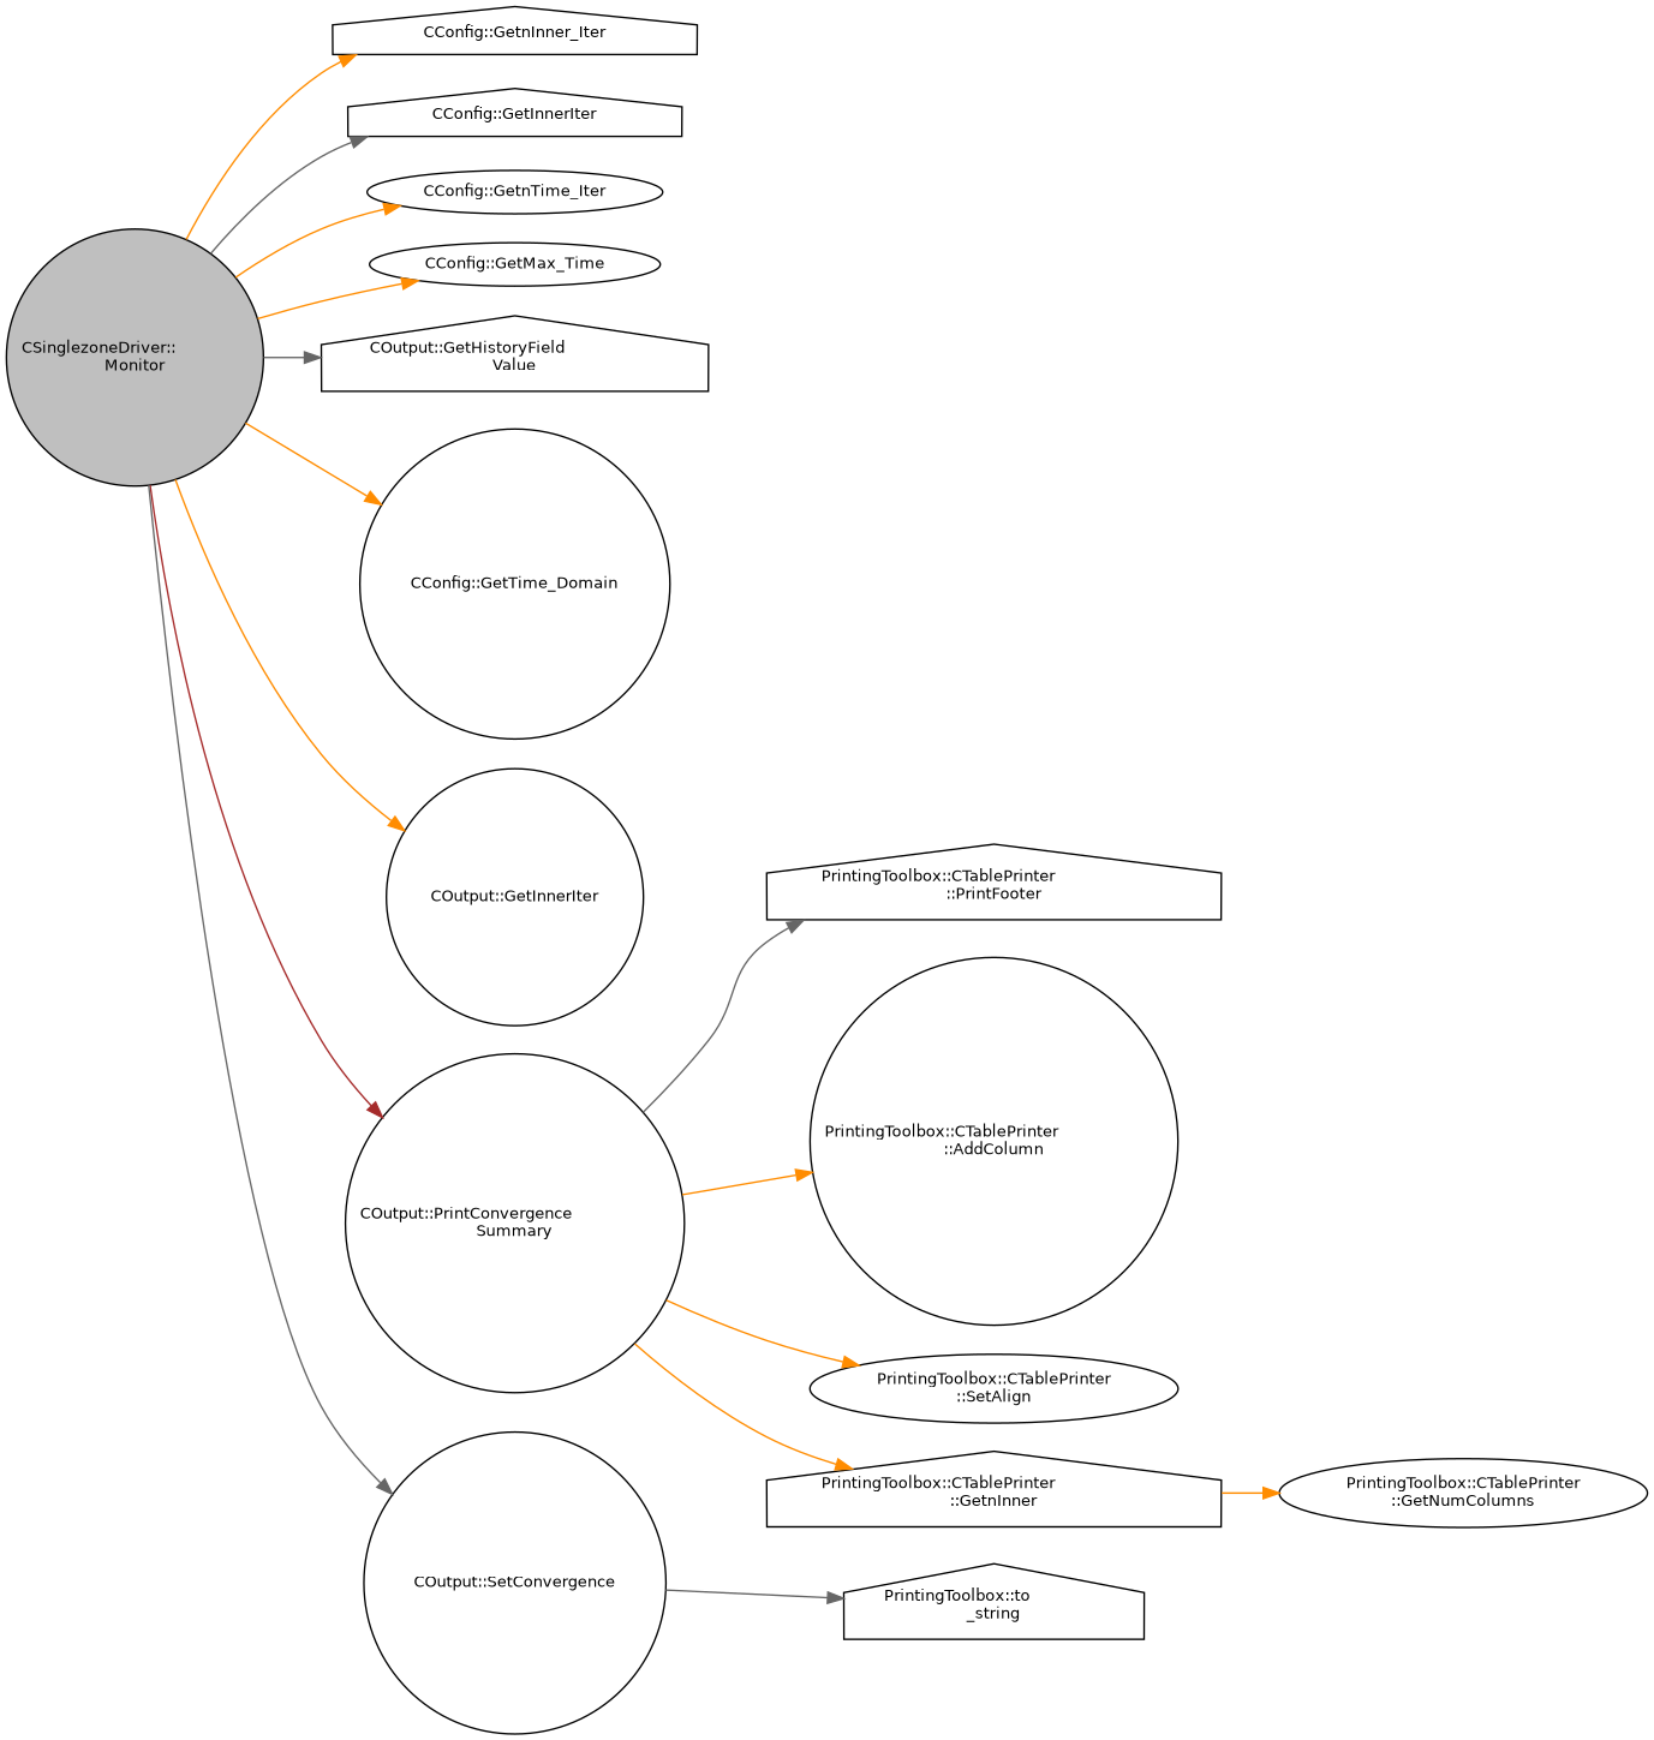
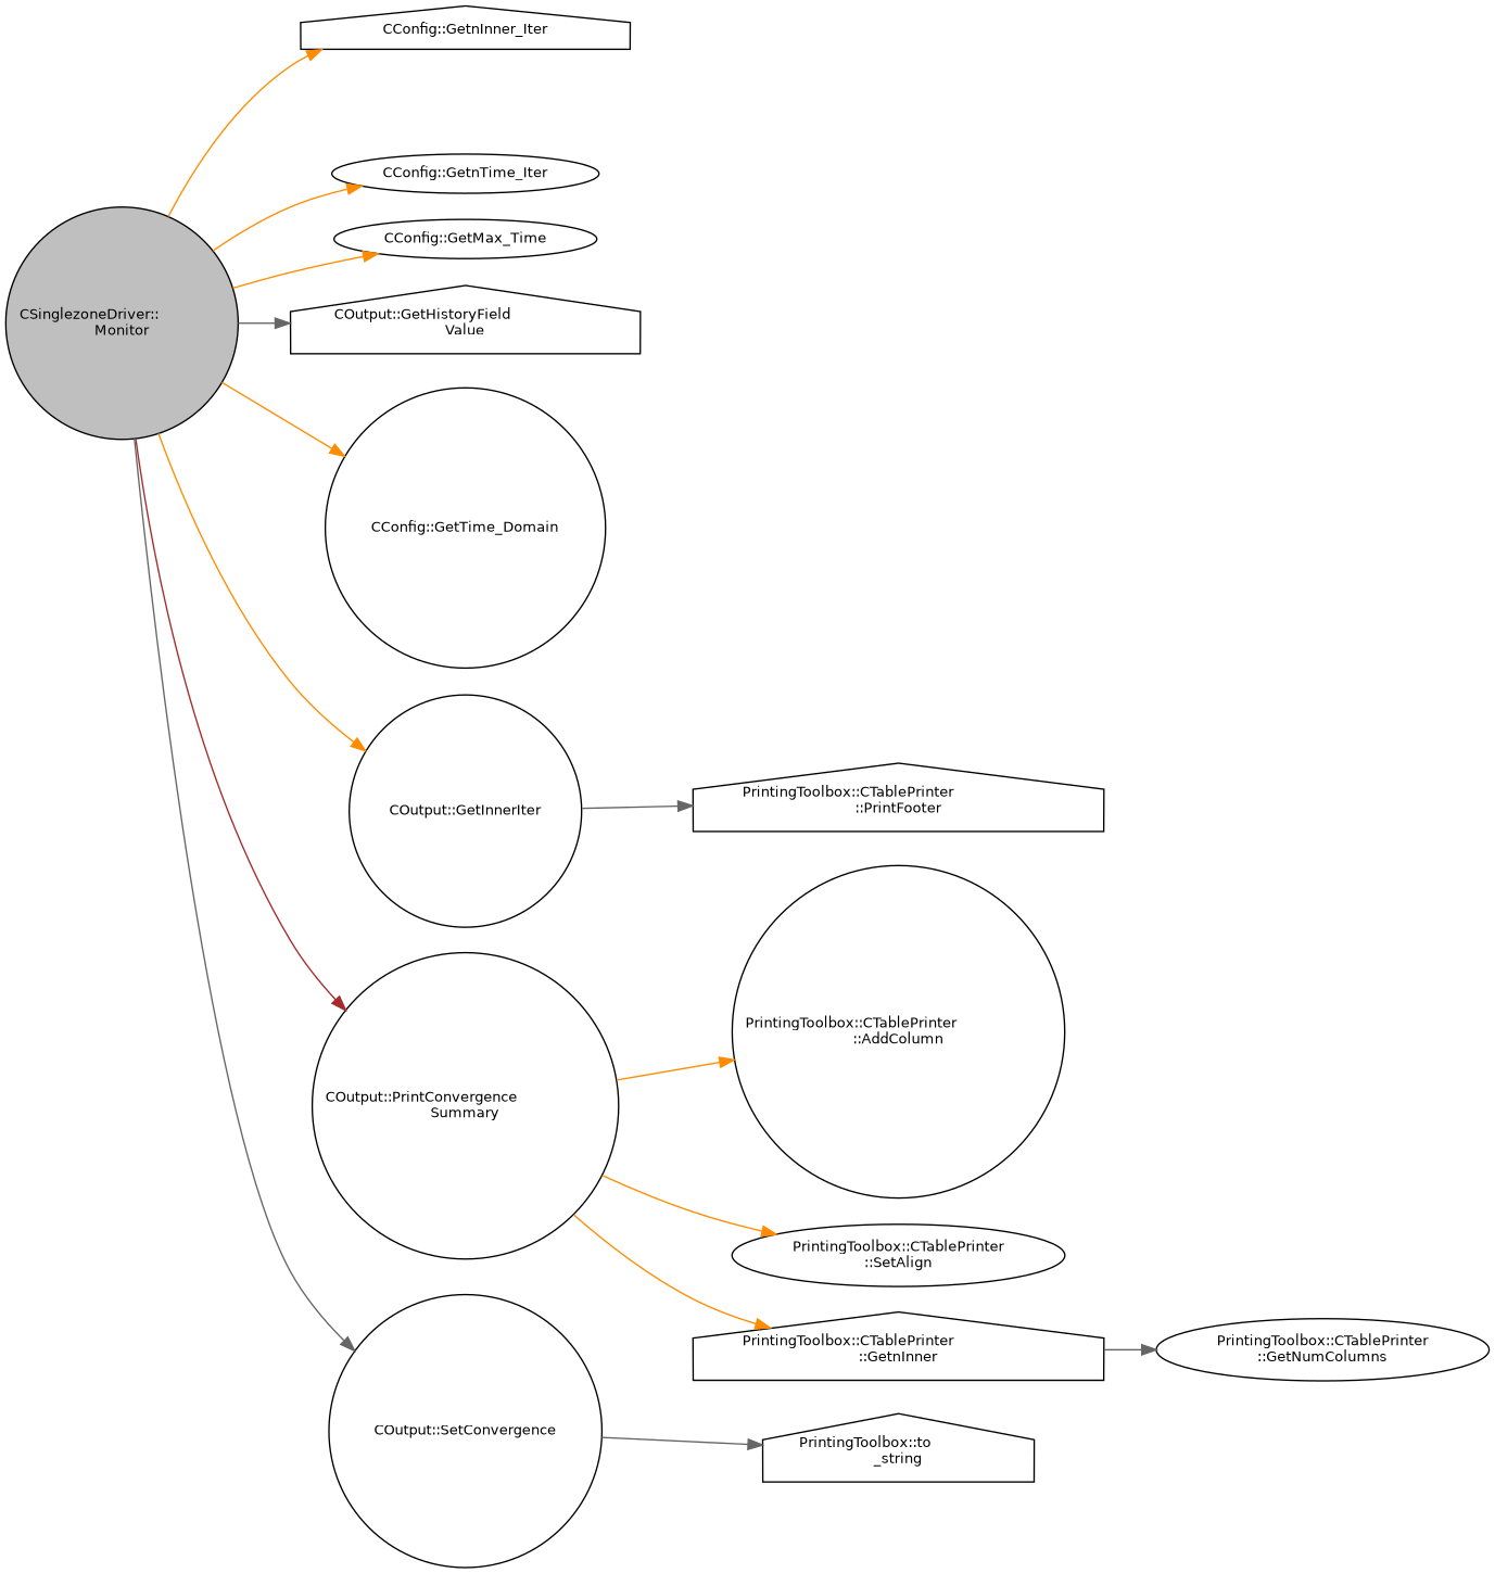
  digraph {
    rankdir=LR
    node [color=black fillcolor=white fontname=Helvetica fontsize=10 shape=circle style=filled]
    edge [color=darkorange fontname=Helvetica fontsize=10 labelfontname=Helvetica labelfontsize=10 style=solid]
    n1 [fillcolor=grey75 fontcolor=black height=0.2 label="CSinglezoneDriver::\lMonitor" width=0.4]
    n2 [height=0.2 label="CConfig::GetnInner_Iter" shape=house width=0.4]
-   n3 [height=0.2 label="CConfig::GetInnerIter" shape=house width=0.4]
    n4 [height=0.2 label="CConfig::GetnTime_Iter" shape=ellipse width=0.4]
    n5 [height=0.2 label="CConfig::GetMax_Time" shape=ellipse width=0.4]
    n6 [height=0.2 label="COutput::GetHistoryField\lValue" shape=house width=0.4]
    n7 [height=0.2 label="CConfig::GetTime_Domain" width=0.4]
    n8 [height=0.2 label="COutput::GetInnerIter" width=0.4]
    n9 [height=0.2 label="COutput::PrintConvergence\lSummary" width=0.4]
    n10 [height=0.2 label="COutput::SetConvergence" width=0.4]
    n11 [height=0.2 label="PrintingToolbox::CTablePrinter\l::AddColumn" width=0.4]
    n12 [height=0.2 label="PrintingToolbox::CTablePrinter\l::SetAlign" shape=ellipse width=0.4]
    n13 [height=0.2 label="PrintingToolbox::CTablePrinter\l::GetnInner" shape=house width=0.4]
    n14 [height=0.2 label="PrintingToolbox::CTablePrinter\l::PrintFooter" shape=house width=0.4]
    n15 [height=0.2 label="PrintingToolbox::to\l_string" shape=house width=0.4]
    n16 [height=0.2 label="PrintingToolbox::CTablePrinter\l::GetNumColumns" shape=ellipse width=0.4]
    n1 -> n2
-   n1 -> n3 [color=gray40]
    n1 -> n4
    n1 -> n5
    n1 -> n6 [color=gray40]
    n1 -> n7
    n1 -> n8
    n1 -> n9 [color=brown]
    n1 -> n10 [color=gray40]
    n9 -> n11
    n9 -> n12
    n9 -> n13
-   n9 -> n14 [color=gray40]
+   n8 -> n14 [color=gray40]
    n10 -> n15 [color=gray40]
-   n13 -> n16
+   n13 -> n16 [color=gray40]
  }
